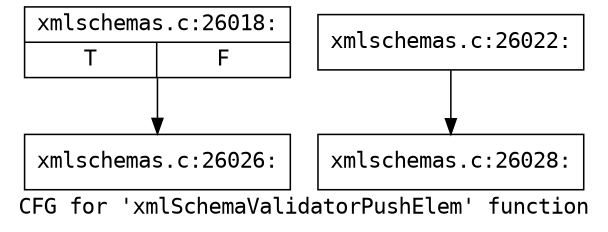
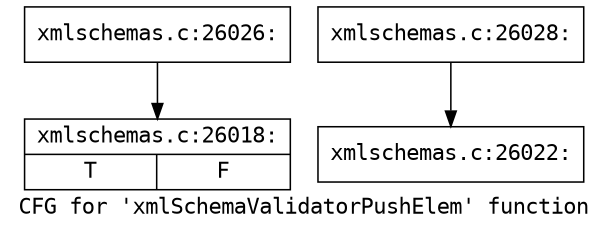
  digraph {
    fontname="DejaVu Sans Mono"
    label="CFG for 'xmlSchemaValidatorPushElem' function"
    node [fontname="DejaVu Sans Mono" shape=record]
    edge [fontname="DejaVu Sans Mono"]
    n1 [label="{xmlschemas.c:26018:|{<s0>T|<s1>F}}"]
    n2 [label="{xmlschemas.c:26026:}"]
    n3 [label="{xmlschemas.c:26022:}"]
    n4 [label="{xmlschemas.c:26028:}"]
-   n1 -> n2
-   n3 -> n4
+   n2 -> n1
+   n4 -> n3
  }
